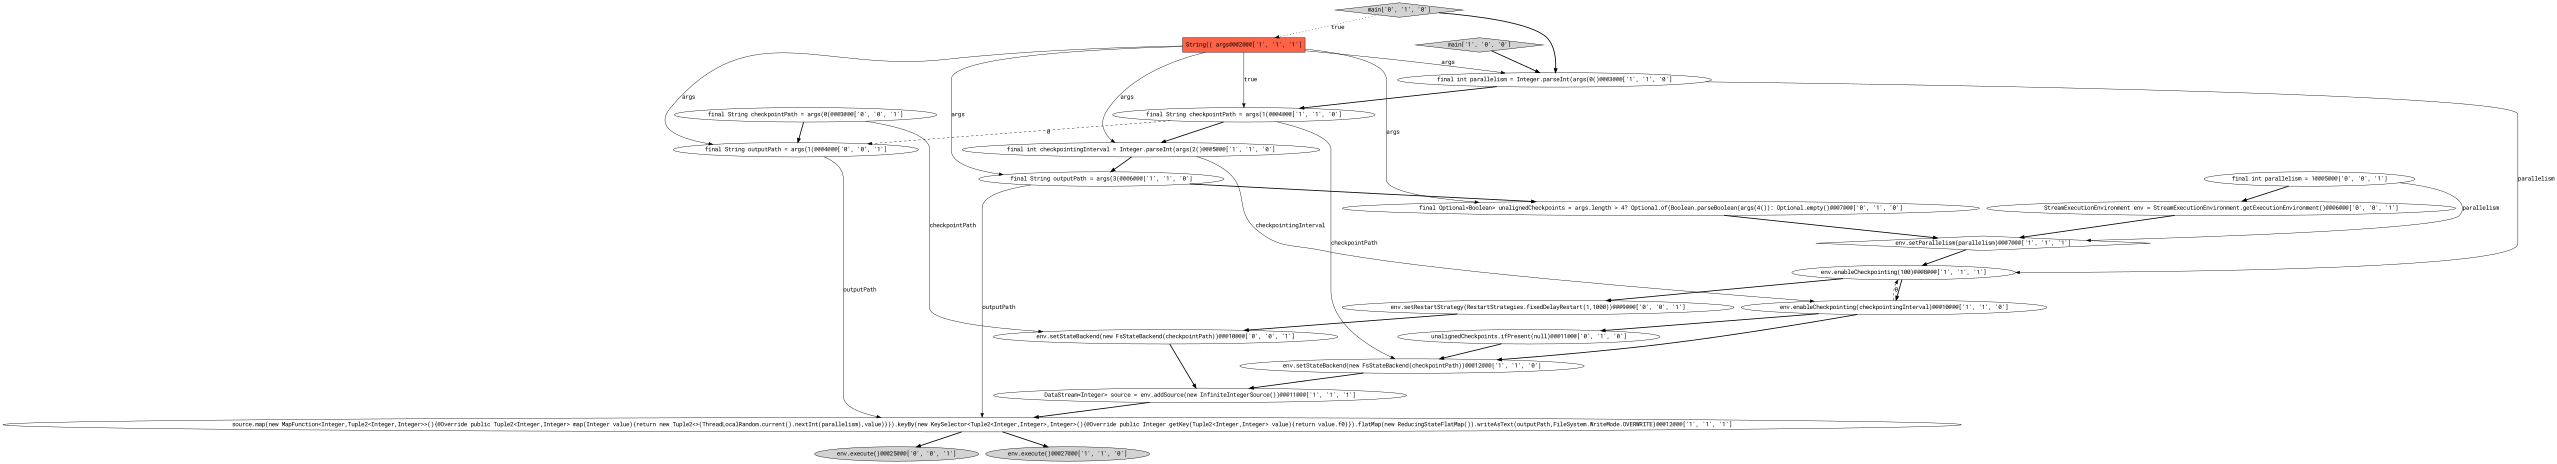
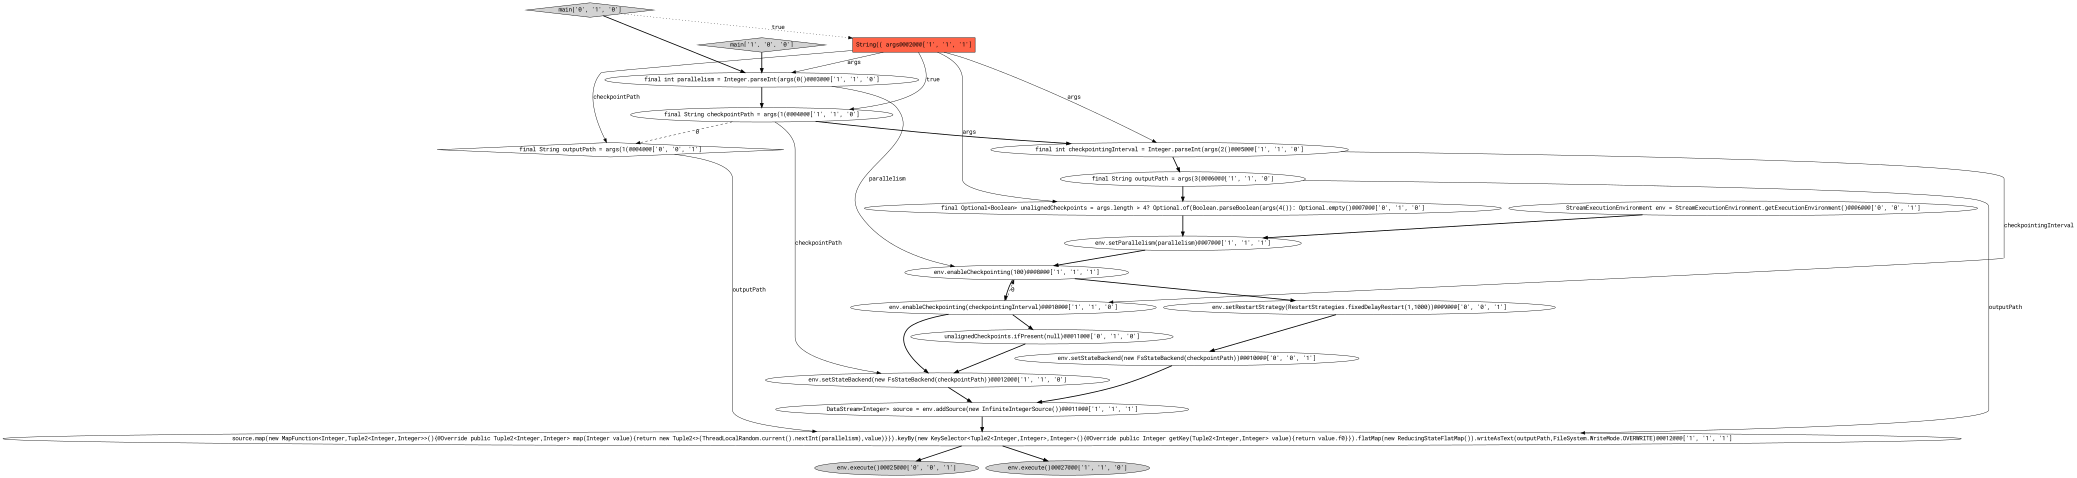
  digraph {
    fontname="Roboto Mono"
    node [fillcolor=white fontname="Roboto Mono" shape=ellipse style=filled]
    edge [fontname="Roboto Mono" style=bold]
-   n1 [label="final String outputPath = args(1(@@@4@@@['0', '0', '1']"]
+   n1 [label="final String outputPath = args(1(@@@4@@@['0', '0', '1']" shape=diamond]
    n2 [label="source.map(new MapFunction<Integer,Tuple2<Integer,Integer>>(){@Override public Tuple2<Integer,Integer> map(Integer value){return new Tuple2<>(ThreadLocalRandom.current().nextInt(parallelism),value)}}).keyBy(new KeySelector<Tuple2<Integer,Integer>,Integer>(){@Override public Integer getKey(Tuple2<Integer,Integer> value){return value.f0}}).flatMap(new ReducingStateFlatMap()).writeAsText(outputPath,FileSystem.WriteMode.OVERWRITE)@@@12@@@['1', '1', '1']"]
-   n3 [label="final int parallelism = 1@@@5@@@['0', '0', '1']"]
-   n4 [label="env.setParallelism(parallelism)@@@7@@@['1', '1', '1']" shape=diamond]
+   n4 [label="env.setParallelism(parallelism)@@@7@@@['1', '1', '1']"]
    n5 [label="StreamExecutionEnvironment env = StreamExecutionEnvironment.getExecutionEnvironment()@@@6@@@['0', '0', '1']"]
    n6 [fillcolor=lightgray label="env.execute()@@@25@@@['0', '0', '1']"]
    n7 [fillcolor=lightgray label="env.execute()@@@27@@@['1', '1', '0']"]
-   n8 [label="final String checkpointPath = args(0(@@@3@@@['0', '0', '1']"]
    n9 [label="env.setStateBackend(new FsStateBackend(checkpointPath))@@@10@@@['0', '0', '1']"]
    n10 [fillcolor=tomato label="String(( args@@@2@@@['1', '1', '1']" shape=box]
    n11 [label="final int parallelism = Integer.parseInt(args(0()@@@3@@@['1', '1', '0']"]
    n12 [label="final String checkpointPath = args(1(@@@4@@@['1', '1', '0']"]
    n13 [label="final String outputPath = args(3(@@@6@@@['1', '1', '0']"]
    n14 [label="final Optional<Boolean> unalignedCheckpoints = args.length > 4? Optional.of(Boolean.parseBoolean(args(4()): Optional.empty()@@@7@@@['0', '1', '0']"]
    n15 [label="final int checkpointingInterval = Integer.parseInt(args(2()@@@5@@@['1', '1', '0']"]
    n16 [label="DataStream<Integer> source = env.addSource(new InfiniteIntegerSource())@@@11@@@['1', '1', '1']"]
    n17 [label="env.enableCheckpointing(100)@@@8@@@['1', '1', '1']"]
    n18 [label="env.setRestartStrategy(RestartStrategies.fixedDelayRestart(1,1000))@@@9@@@['0', '0', '1']"]
    n19 [label="env.enableCheckpointing(checkpointingInterval)@@@10@@@['1', '1', '0']"]
    n20 [label="unalignedCheckpoints.ifPresent(null)@@@11@@@['0', '1', '0']"]
    n21 [label="env.setStateBackend(new FsStateBackend(checkpointPath))@@@12@@@['1', '1', '0']"]
    n22 [fillcolor=lightgray label="main['1', '0', '0']" shape=diamond]
    n23 [fillcolor=lightgray label="main['0', '1', '0']" shape=diamond]
    n1 -> n2 [label=outputPath style=solid]
    n2 -> n6
    n2 -> n7
-   n3 -> n4 [label=parallelism style=solid]
-   n3 -> n5
    n4 -> n17
    n5 -> n4
-   n8 -> n1
-   n8 -> n9 [label=checkpointPath style=solid]
    n9 -> n16
-   n10 -> n1 [label=args style=solid]
+   n10 -> n1 [label=checkpointPath style=solid]
    n10 -> n11 [label=args style=solid]
    n10 -> n12 [label=true style=solid]
-   n10 -> n13 [label=args style=solid]
    n10 -> n14 [label=args style=solid]
    n10 -> n15 [label=args style=solid]
    n11 -> n12
    n11 -> n17 [label=parallelism style=solid]
    n12 -> n1 [label=0 style=dashed]
    n12 -> n15
    n12 -> n21 [label=checkpointPath style=solid]
    n13 -> n2 [label=outputPath style=solid]
    n13 -> n14
    n14 -> n4
    n15 -> n13
    n15 -> n19 [label=checkpointingInterval style=solid]
    n16 -> n2
    n17 -> n18
    n17 -> n19
    n18 -> n9
    n19 -> n17 [label=0 style=dashed]
    n19 -> n20
    n19 -> n21
    n20 -> n21
    n21 -> n16
    n22 -> n11
    n23 -> n10 [label=true style=dotted]
    n23 -> n11
  }
